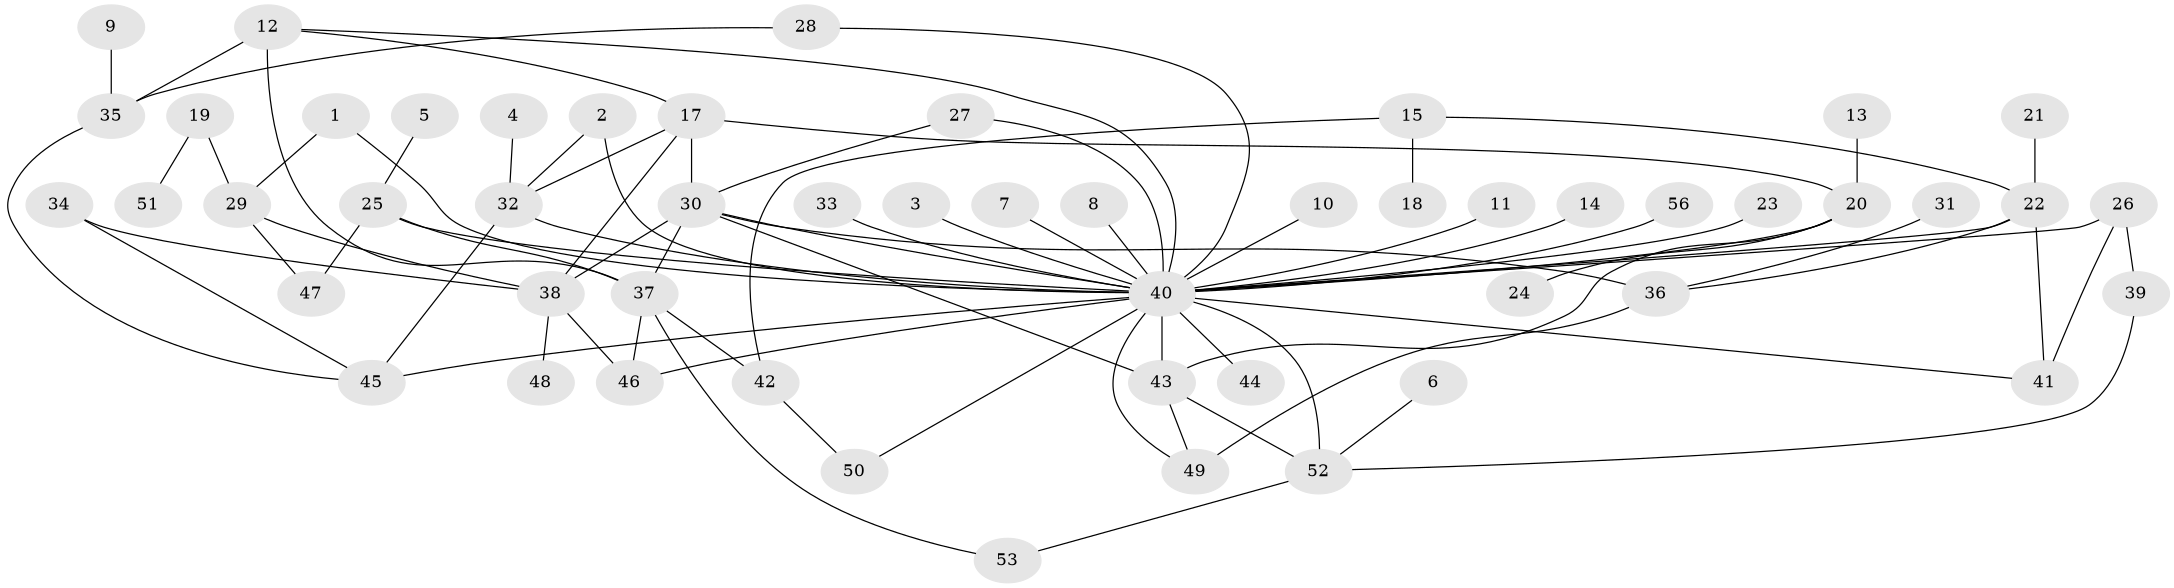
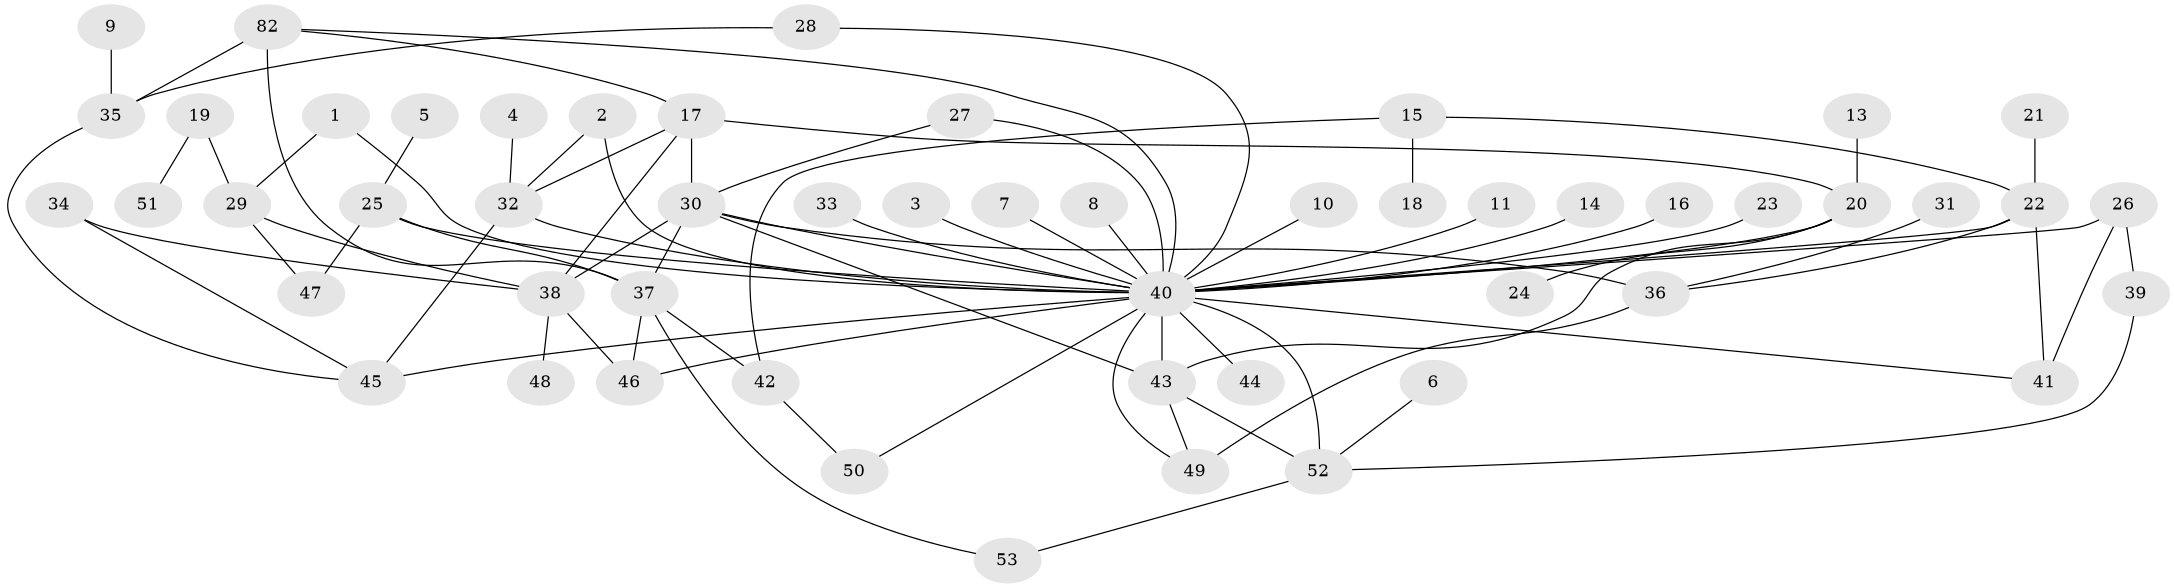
  graph {
    node [color=gray90 style=filled]
    edge [weight=1.0]
    1
    29
    40
    38
    47
    52
    43
    41
    45
    49
    46
    44
    50
    2
    32
    3
    4
    5
    25
    37
    6
    53
    7
    8
    9
    35
    10
    11
-   12
+   12 [label=82]
    17
    20
    30
    42
    13
    24
    14
    15
    18
    22
    36
-   16 [label=56]
+   16
    48
    19
    51
    21
    23
    26
    39
    27
    28
    31
    33
    34
    1 -- 29
    1 -- 40
    29 -- 38
    29 -- 47
    40 -- 52
    40 -- 43 [weight=2.0]
    40 -- 41
    40 -- 45
    40 -- 49
    40 -- 46
    40 -- 44
    40 -- 50
    38 -- 46
    38 -- 48
    52 -- 53
    43 -- 52
    43 -- 49
    2 -- 40
    2 -- 32
    32 -- 40
    32 -- 45
    3 -- 40
    4 -- 32
    5 -- 25
    25 -- 40
    25 -- 47
    25 -- 37
    37 -- 46
    37 -- 53
    37 -- 42 [weight=2.0]
    6 -- 52
    7 -- 40
    8 -- 40
    9 -- 35
    35 -- 45
    10 -- 40
    11 -- 40
    12 -- 40
    12 -- 37
    12 -- 35 [weight=2.0]
    12 -- 17
    17 -- 38
    17 -- 32
    17 -- 20
    17 -- 30
    20 -- 40
    20 -- 43
    20 -- 24
    30 -- 40
    30 -- 38
    30 -- 43 [weight=2.0]
    30 -- 37
    30 -- 36
    42 -- 50
    13 -- 20
    14 -- 40
    15 -- 42
    15 -- 18
    15 -- 22
    22 -- 40
    22 -- 41
    22 -- 36
    36 -- 49 [weight=2.0]
    16 -- 40
    19 -- 29
    19 -- 51
    21 -- 22
    23 -- 40
    26 -- 40
    26 -- 41 [weight=2.0]
    26 -- 39
    39 -- 52
    27 -- 40
    27 -- 30
    28 -- 40
    28 -- 35
    31 -- 36
    33 -- 40
    34 -- 38
    34 -- 45
  }
